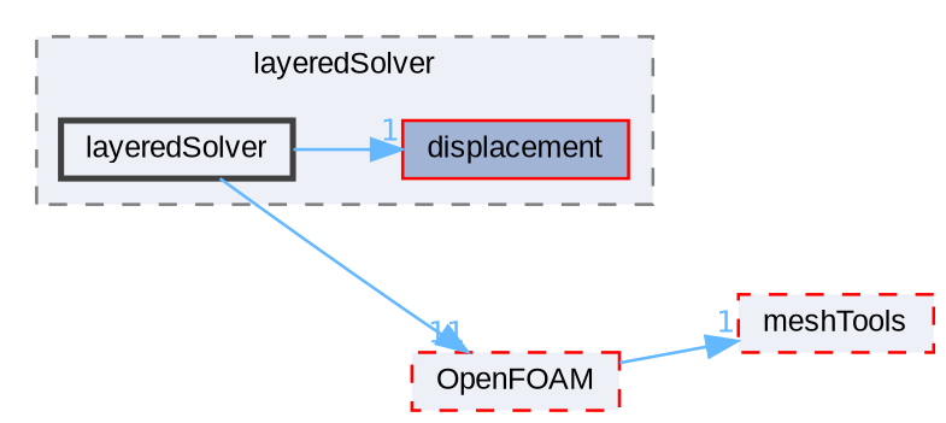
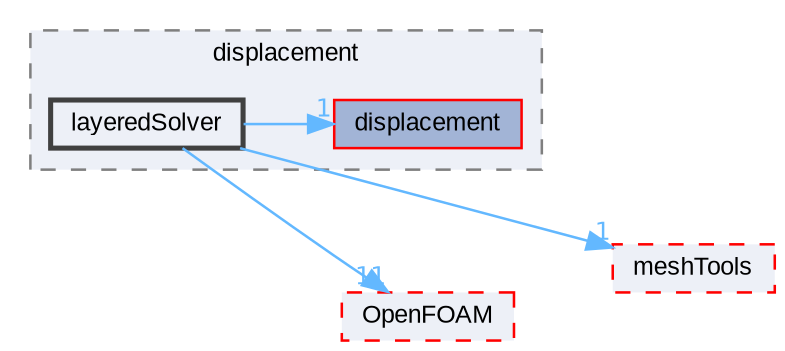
  digraph {
    compound=true
    fontname="Liberation Sans"
    rankdir=LR
    node [color=red fillcolor="#edf0f7" fontname="Liberation Sans" fontsize=10 shape=box style="filled,dashed"]
    edge [color=steelblue1 fontcolor=steelblue1 fontname="Liberation Sans" fontsize=10 headlabel=1 labeldistance=1.5 labelfontname=Helvetica labelfontsize=10]
    n1 [fillcolor="#a2b4d6" height=0.2 label=displacement style=filled width=0.4]
    n2 [color=grey25 height=0.2 label=layeredSolver style="filled,bold" width=0.4]
    n3 [height=0.2 label=meshTools width=0.4]
    n4 [height=0.2 label=OpenFOAM width=0.4]
    subgraph cluster_1 {
      bgcolor="#edf0f7"
      fontsize=10
-     label=layeredSolver
+     label=displacement
      pencolor=grey50
      style="filled,dashed"
      n1
      n2
    }
    n2 -> n1
-   n4 -> n3
+   n2 -> n3
    n2 -> n4 [headlabel=11]
  }
